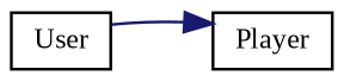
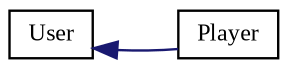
  digraph {
    rankdir=LR
    fontname="Liberation Serif"
    node [color=black fillcolor=white fontname="Liberation Serif" fontsize=10 shape=record style=filled]
    n1 [height=0.2 label=User width=0.4]
    n2 [height=0.2 label=Player width=0.4]
-   n2 -> n1 [color=midnightblue dir=back fontname="Liberation Serif" fontsize=10 labelfontname=Helvetica labelfontsize=10 style=solid]
+   n1 -> n2 [color=midnightblue dir=back fontname="Liberation Serif" fontsize=10 labelfontname=Helvetica labelfontsize=10 style=solid]
  }
